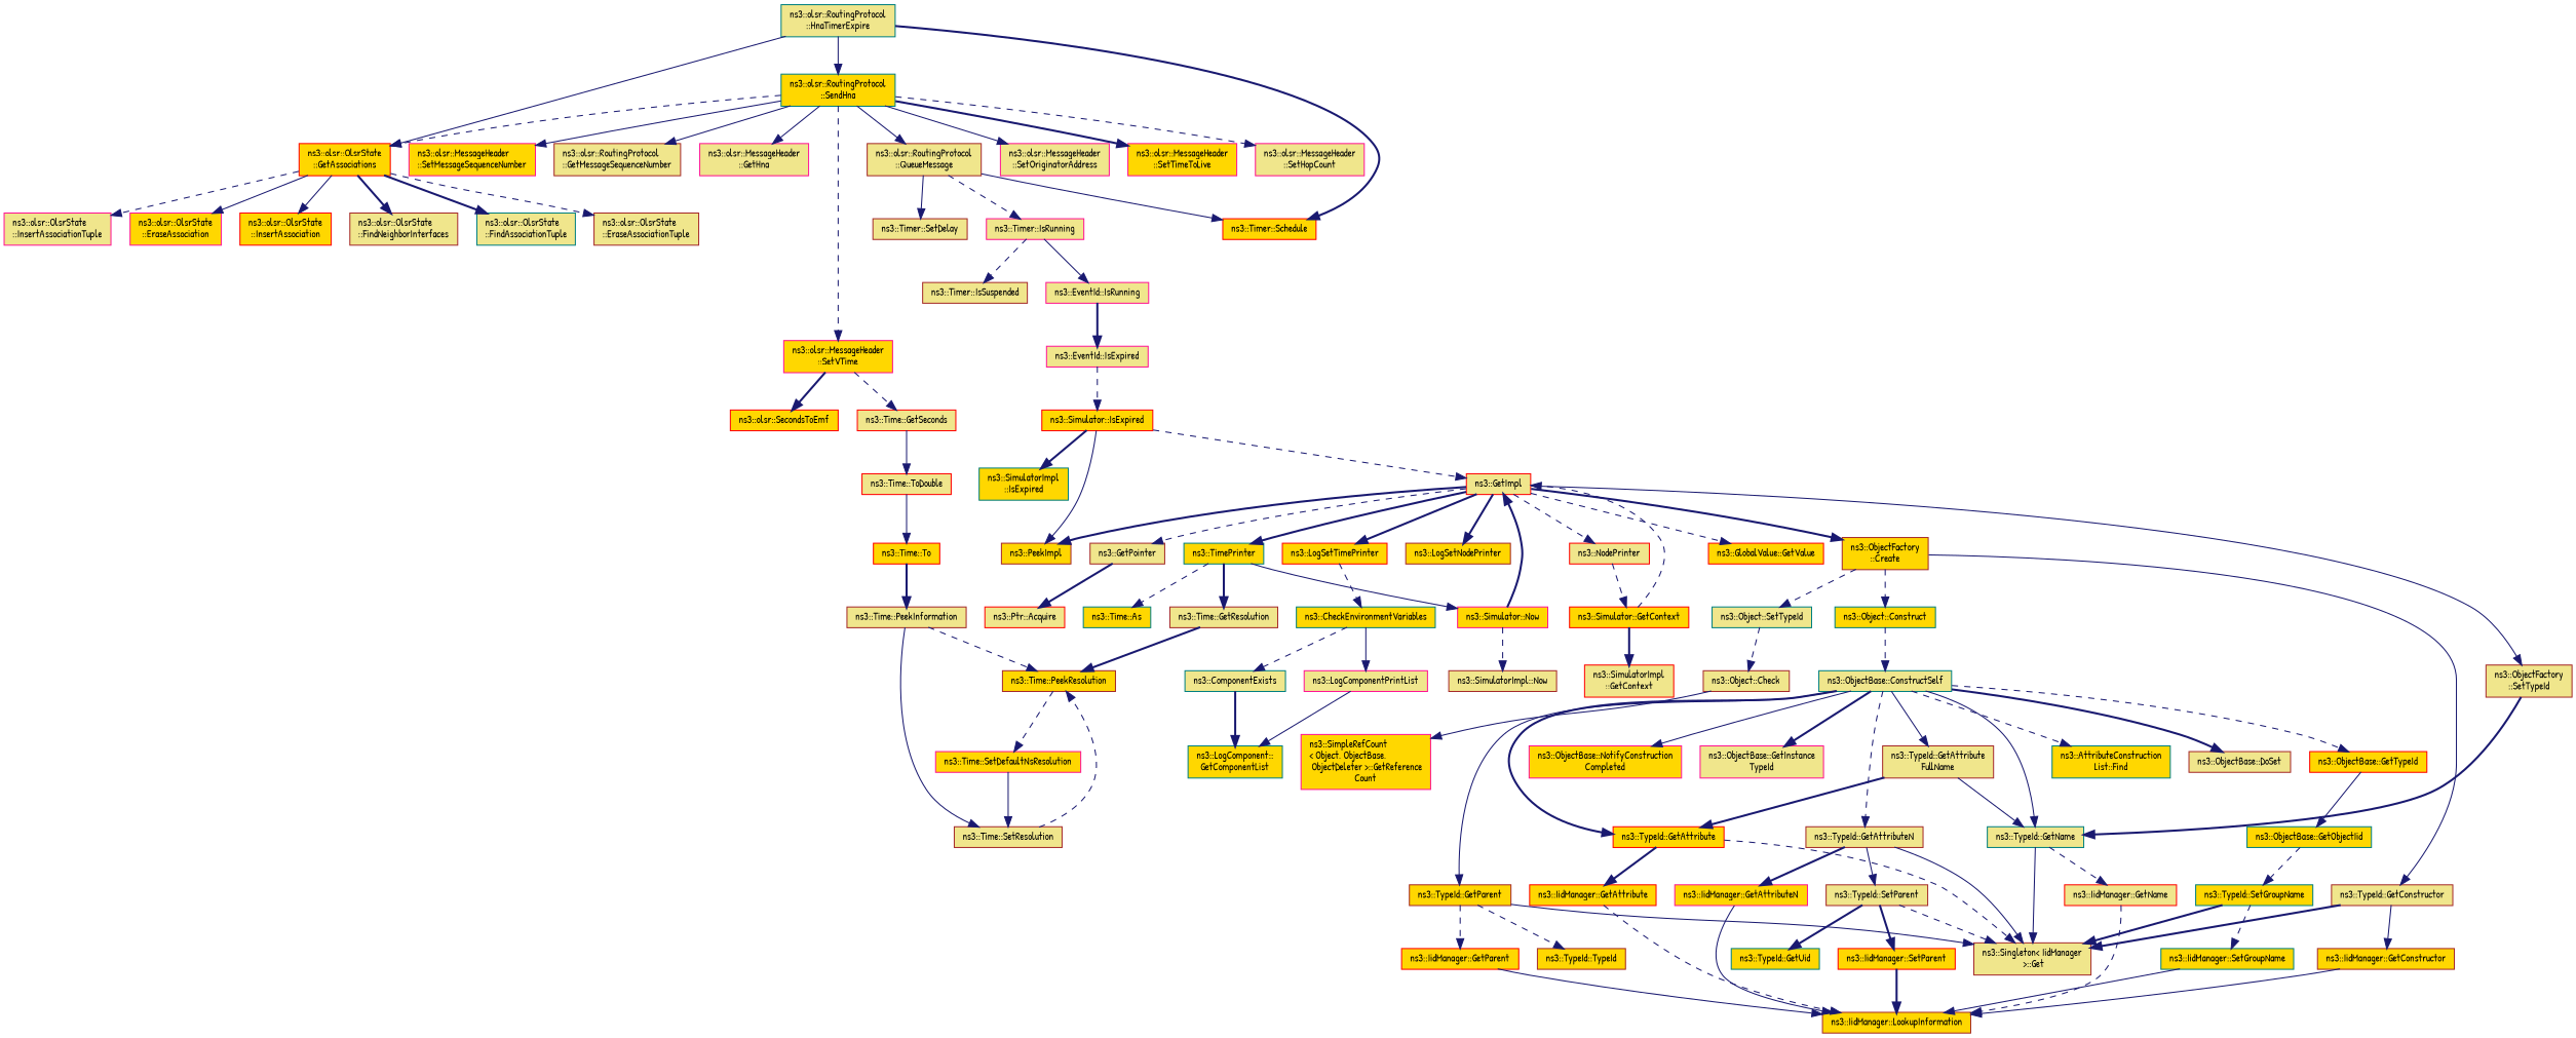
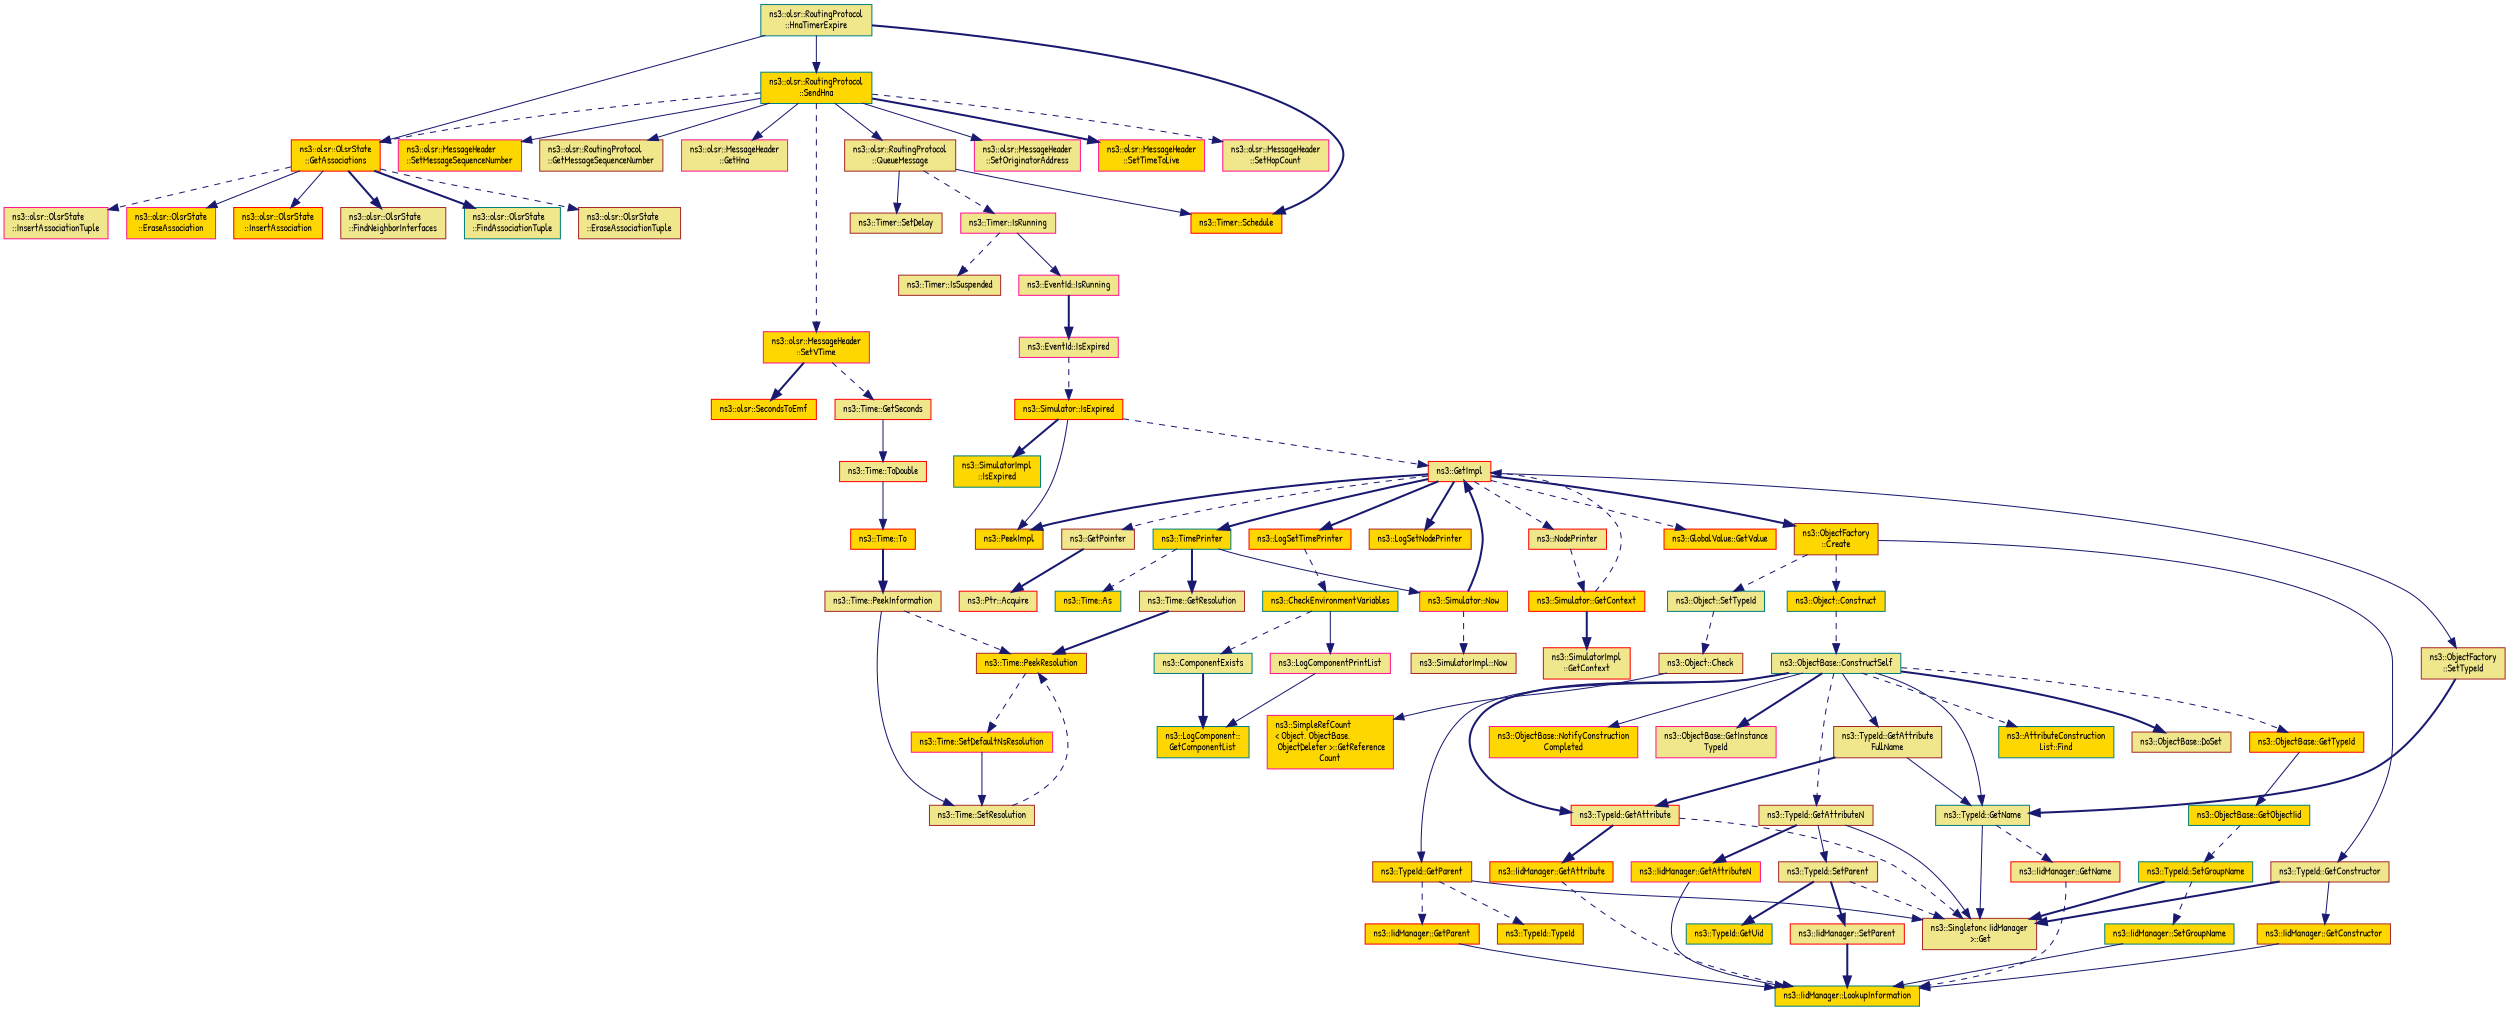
  digraph {
    fontname="Patrick Hand"
    rankdir=TB
    node [color=brown fillcolor=khaki fontname="Patrick Hand" fontsize=10 shape=record style=filled]
    edge [color=midnightblue fontname="Patrick Hand" fontsize=10 labelfontname=Helvetica labelfontsize=10 style=solid]
    n1 [color=teal fontcolor=black height=0.2 label="ns3::olsr::RoutingProtocol\l::HnaTimerExpire" width=0.4]
    n2 [color=red fillcolor=gold height=0.2 label="ns3::olsr::OlsrState\l::GetAssociations" width=0.4]
    n3 [color=teal fillcolor=gold height=0.2 label="ns3::olsr::RoutingProtocol\l::SendHna" width=0.4]
    n4 [color=red fillcolor=gold height=0.2 label="ns3::Timer::Schedule" width=0.4]
    n5 [color=teal height=0.2 label="ns3::olsr::OlsrState\l::FindAssociationTuple" width=0.4]
    n6 [height=0.2 label="ns3::olsr::OlsrState\l::EraseAssociationTuple" width=0.4]
    n7 [color=deeppink height=0.2 label="ns3::olsr::OlsrState\l::InsertAssociationTuple" width=0.4]
    n8 [color=deeppink fillcolor=gold height=0.2 label="ns3::olsr::OlsrState\l::EraseAssociation" width=0.4]
    n9 [color=red fillcolor=gold height=0.2 label="ns3::olsr::OlsrState\l::InsertAssociation" width=0.4]
    n10 [height=0.2 label="ns3::olsr::OlsrState\l::FindNeighborInterfaces" width=0.4]
    n11 [color=deeppink fillcolor=gold height=0.2 label="ns3::olsr::MessageHeader\l::SetVTime" width=0.4]
    n12 [color=deeppink height=0.2 label="ns3::olsr::MessageHeader\l::SetOriginatorAddress" width=0.4]
    n13 [color=deeppink fillcolor=gold height=0.2 label="ns3::olsr::MessageHeader\l::SetTimeToLive" width=0.4]
    n14 [color=deeppink height=0.2 label="ns3::olsr::MessageHeader\l::SetHopCount" width=0.4]
    n15 [color=deeppink fillcolor=gold height=0.2 label="ns3::olsr::MessageHeader\l::SetMessageSequenceNumber" width=0.4]
    n16 [height=0.2 label="ns3::olsr::RoutingProtocol\l::GetMessageSequenceNumber" width=0.4]
    n17 [color=deeppink height=0.2 label="ns3::olsr::MessageHeader\l::GetHna" width=0.4]
    n18 [height=0.2 label="ns3::olsr::RoutingProtocol\l::QueueMessage" width=0.4]
    n19 [color=red fillcolor=gold height=0.2 label="ns3::olsr::SecondsToEmf" width=0.4]
    n20 [color=red height=0.2 label="ns3::Time::GetSeconds" width=0.4]
    n21 [color=deeppink height=0.2 label="ns3::Timer::IsRunning" width=0.4]
    n22 [height=0.2 label="ns3::Timer::SetDelay" width=0.4]
    n23 [color=red height=0.2 label="ns3::Time::ToDouble" width=0.4]
    n24 [color=red fillcolor=gold height=0.2 label="ns3::Time::To" width=0.4]
    n25 [height=0.2 label="ns3::Time::PeekInformation" width=0.4]
    n26 [fillcolor=gold height=0.2 label="ns3::Time::PeekResolution" width=0.4]
    n27 [height=0.2 label="ns3::Time::SetResolution" width=0.4]
    n28 [color=deeppink fillcolor=gold height=0.2 label="ns3::Time::SetDefaultNsResolution" width=0.4]
    n29 [height=0.2 label="ns3::Timer::IsSuspended" width=0.4]
    n30 [color=deeppink height=0.2 label="ns3::EventId::IsRunning" width=0.4]
    n31 [color=deeppink height=0.2 label="ns3::EventId::IsExpired" width=0.4]
    n32 [color=red fillcolor=gold height=0.2 label="ns3::Simulator::IsExpired" width=0.4]
    n33 [fillcolor=gold height=0.2 label="ns3::PeekImpl" width=0.4]
    n34 [color=red height=0.2 label="ns3::GetImpl" width=0.4]
    n35 [color=teal fillcolor=gold height=0.2 label="ns3::SimulatorImpl\l::IsExpired" width=0.4]
    n36 [color=red fillcolor=gold height=0.2 label="ns3::GlobalValue::GetValue" width=0.4]
    n37 [height=0.2 label="ns3::ObjectFactory\l::SetTypeId" width=0.4]
    n38 [height=0.2 label="ns3::GetPointer" width=0.4]
    n39 [fillcolor=gold height=0.2 label="ns3::ObjectFactory\l::Create" width=0.4]
    n40 [color=red fillcolor=gold height=0.2 label="ns3::LogSetTimePrinter" width=0.4]
    n41 [color=teal fillcolor=gold height=0.2 label="ns3::TimePrinter" width=0.4]
    n42 [fillcolor=gold height=0.2 label="ns3::LogSetNodePrinter" width=0.4]
    n43 [color=red height=0.2 label="ns3::NodePrinter" width=0.4]
    n44 [color=teal height=0.2 label="ns3::TypeId::GetName" width=0.4]
    n45 [color=red height=0.2 label="ns3::Ptr::Acquire" width=0.4]
    n46 [height=0.2 label="ns3::TypeId::GetConstructor" width=0.4]
    n47 [color=teal height=0.2 label="ns3::Object::SetTypeId" width=0.4]
    n48 [color=teal fillcolor=gold height=0.2 label="ns3::Object::Construct" width=0.4]
    n49 [color=teal fillcolor=gold height=0.2 label="ns3::CheckEnvironmentVariables" width=0.4]
    n50 [height=0.2 label="ns3::Time::GetResolution" width=0.4]
    n51 [color=deeppink fillcolor=gold height=0.2 label="ns3::Simulator::Now" width=0.4]
    n52 [color=teal fillcolor=gold height=0.2 label="ns3::Time::As" width=0.4]
    n53 [color=red fillcolor=gold height=0.2 label="ns3::Simulator::GetContext" width=0.4]
    n54 [height=0.2 label="ns3::Singleton\< IidManager\l \>::Get" width=0.4]
    n55 [color=red height=0.2 label="ns3::IidManager::GetName" width=0.4]
-   n56 [fillcolor=gold height=0.2 label="ns3::IidManager::LookupInformation" width=0.4]
+   n56 [color=teal fillcolor=gold height=0.2 label="ns3::IidManager::LookupInformation" width=0.4]
    n57 [fillcolor=gold height=0.2 label="ns3::IidManager::GetConstructor" width=0.4]
    n58 [height=0.2 label="ns3::Object::Check" width=0.4]
    n59 [color=teal height=0.2 label="ns3::ObjectBase::ConstructSelf" width=0.4]
    n60 [color=deeppink fillcolor=gold height=0.2 label="ns3::SimpleRefCount\l\< Object, ObjectBase,\l ObjectDeleter \>::GetReference\lCount" width=0.4]
    n61 [color=deeppink height=0.2 label="ns3::ObjectBase::GetInstance\lTypeId" width=0.4]
    n62 [height=0.2 label="ns3::TypeId::GetAttributeN" width=0.4]
-   n63 [color=red fillcolor=gold height=0.2 label="ns3::TypeId::GetAttribute" width=0.4]
+   n63 [color=red height=0.2 label="ns3::TypeId::GetAttribute" width=0.4]
    n64 [color=teal fillcolor=gold height=0.2 label="ns3::AttributeConstruction\lList::Find" width=0.4]
    n65 [height=0.2 label="ns3::ObjectBase::DoSet" width=0.4]
    n66 [height=0.2 label="ns3::TypeId::GetAttribute\lFullName" width=0.4]
    n67 [fillcolor=gold height=0.2 label="ns3::TypeId::GetParent" width=0.4]
    n68 [color=red fillcolor=gold height=0.2 label="ns3::ObjectBase::GetTypeId" width=0.4]
    n69 [color=deeppink fillcolor=gold height=0.2 label="ns3::ObjectBase::NotifyConstruction\lCompleted" width=0.4]
    n70 [color=deeppink fillcolor=gold height=0.2 label="ns3::IidManager::GetAttributeN" width=0.4]
    n71 [height=0.2 label="ns3::TypeId::SetParent" width=0.4]
    n72 [color=red fillcolor=gold height=0.2 label="ns3::IidManager::GetAttribute" width=0.4]
    n73 [color=red fillcolor=gold height=0.2 label="ns3::IidManager::GetParent" width=0.4]
    n74 [fillcolor=gold height=0.2 label="ns3::TypeId::TypeId" width=0.4]
    n75 [color=teal fillcolor=gold height=0.2 label="ns3::ObjectBase::GetObjectIid" width=0.4]
    n76 [color=teal fillcolor=gold height=0.2 label="ns3::TypeId::SetGroupName" width=0.4]
    n77 [color=teal fillcolor=gold height=0.2 label="ns3::TypeId::GetUid" width=0.4]
-   n78 [color=red fillcolor=gold height=0.2 label="ns3::IidManager::SetParent" width=0.4]
+   n78 [color=red height=0.2 label="ns3::IidManager::SetParent" width=0.4]
    n79 [color=teal fillcolor=gold height=0.2 label="ns3::IidManager::SetGroupName" width=0.4]
    n80 [color=teal height=0.2 label="ns3::ComponentExists" width=0.4]
    n81 [color=deeppink height=0.2 label="ns3::LogComponentPrintList" width=0.4]
    n82 [color=teal fillcolor=gold height=0.2 label="ns3::LogComponent::\lGetComponentList" width=0.4]
    n83 [height=0.2 label="ns3::SimulatorImpl::Now" width=0.4]
    n84 [color=red height=0.2 label="ns3::SimulatorImpl\l::GetContext" width=0.4]
    n1 -> n2
    n1 -> n3
    n1 -> n4 [style=bold]
    n2 -> n5 [style=bold]
    n2 -> n6 [style=dashed]
    n2 -> n7 [style=dashed]
    n2 -> n8
    n2 -> n9
    n2 -> n10 [style=bold]
    n3 -> n2 [style=dashed]
    n3 -> n11 [style=dashed]
    n3 -> n12
    n3 -> n13 [style=bold]
    n3 -> n14 [style=dashed]
    n3 -> n15
    n3 -> n16
    n3 -> n17
    n3 -> n18
    n11 -> n19 [style=bold]
    n11 -> n20 [style=dashed]
    n18 -> n4
    n18 -> n21 [style=dashed]
    n18 -> n22
    n20 -> n23
    n21 -> n29 [style=dashed]
    n21 -> n30
    n23 -> n24
    n24 -> n25 [style=bold]
    n25 -> n26 [style=dashed]
    n25 -> n27
    n26 -> n28 [style=dashed]
    n27 -> n26 [style=dashed]
    n28 -> n27
    n30 -> n31 [style=bold]
    n31 -> n32 [style=dashed]
    n32 -> n33
    n32 -> n34 [style=dashed]
    n32 -> n35 [style=bold]
    n34 -> n33 [style=bold]
    n34 -> n36 [style=dashed]
    n34 -> n37
    n34 -> n38 [style=dashed]
    n34 -> n39 [style=bold]
    n34 -> n40 [style=bold]
    n34 -> n41 [style=bold]
    n34 -> n42 [style=bold]
    n34 -> n43 [style=dashed]
    n37 -> n44 [style=bold]
    n38 -> n45 [style=bold]
    n39 -> n46
    n39 -> n47 [style=dashed]
    n39 -> n48 [style=dashed]
    n40 -> n49 [style=dashed]
    n41 -> n50 [style=bold]
    n41 -> n51
    n41 -> n52 [style=dashed]
    n43 -> n53 [style=dashed]
    n44 -> n54
    n44 -> n55 [style=dashed]
    n46 -> n54 [style=bold]
    n46 -> n57
    n47 -> n58 [style=dashed]
    n48 -> n59 [style=dashed]
    n49 -> n80 [style=dashed]
    n49 -> n81
    n50 -> n26 [style=bold]
    n51 -> n34 [style=bold]
    n51 -> n83 [style=dashed]
    n53 -> n34 [style=dashed]
    n53 -> n84 [style=bold]
    n55 -> n56 [style=dashed]
    n57 -> n56
    n58 -> n60
    n59 -> n44
    n59 -> n61 [style=bold]
    n59 -> n62 [style=dashed]
    n59 -> n63 [style=bold]
    n59 -> n64 [style=dashed]
    n59 -> n65 [style=bold]
    n59 -> n66
    n59 -> n67
    n59 -> n68 [style=dashed]
    n59 -> n69
    n62 -> n54
    n62 -> n70 [style=bold]
    n62 -> n71
    n63 -> n54 [style=dashed]
    n63 -> n72 [style=bold]
    n66 -> n44
    n66 -> n63 [style=bold]
    n67 -> n54
    n67 -> n73 [style=dashed]
    n67 -> n74 [style=dashed]
    n68 -> n75
    n70 -> n56
    n71 -> n54 [style=dashed]
    n71 -> n77 [style=bold]
    n71 -> n78 [style=bold]
    n72 -> n56 [style=dashed]
    n73 -> n56
    n75 -> n76 [style=dashed]
    n76 -> n54 [style=bold]
    n76 -> n79 [style=dashed]
    n78 -> n56 [style=bold]
    n79 -> n56
    n80 -> n82 [style=bold]
    n81 -> n82
  }
